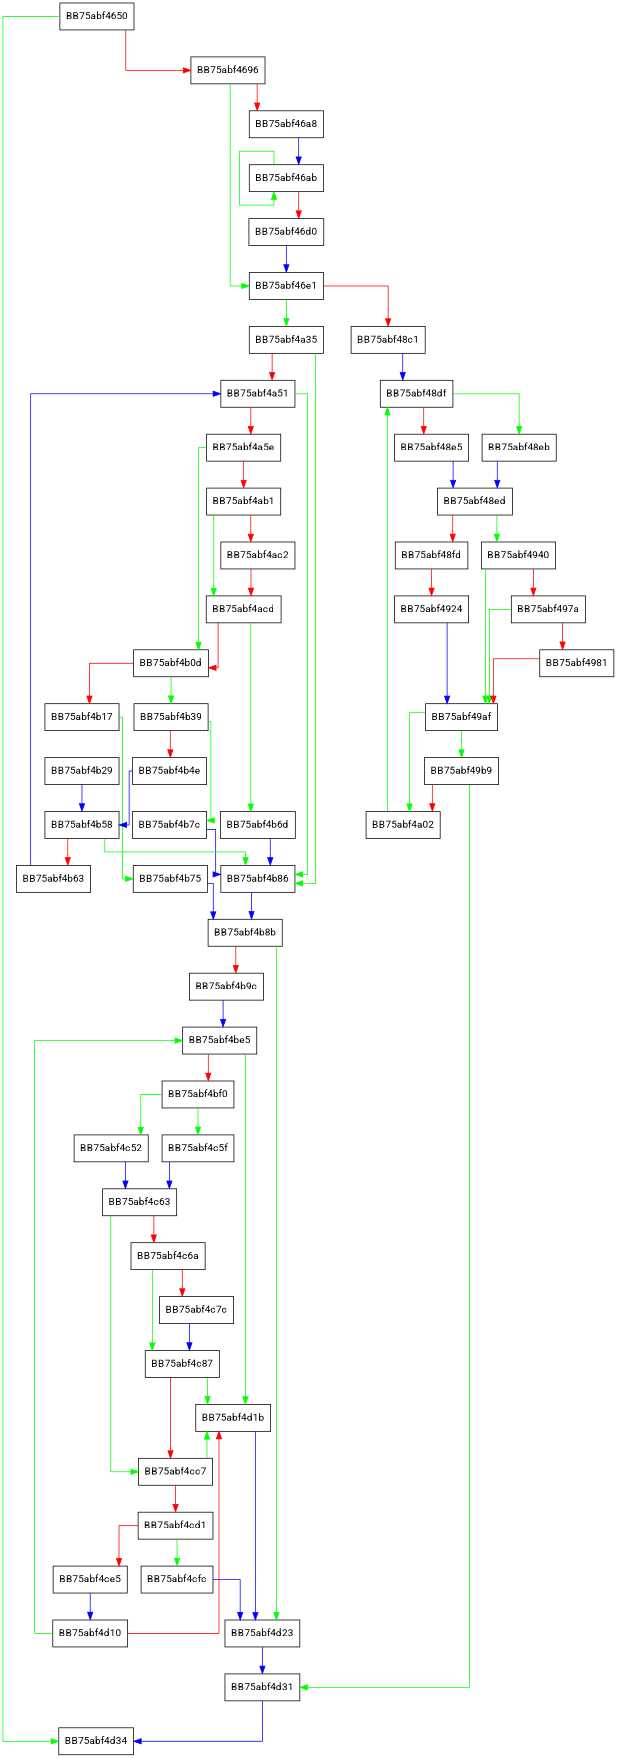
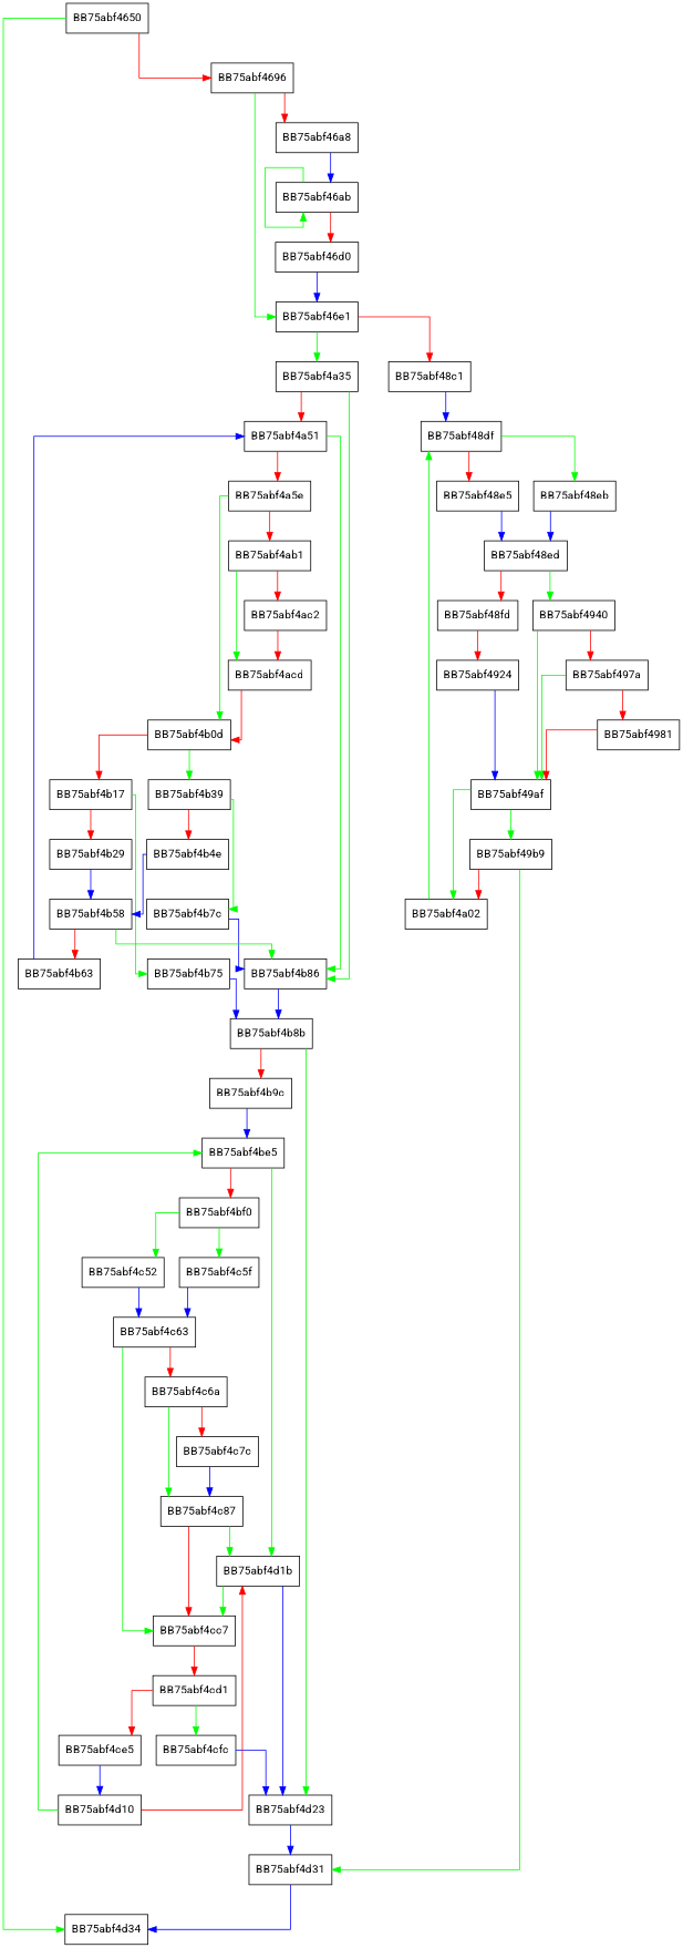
  digraph {
    fontname=Roboto
    splines=ortho
    node [fontname=Roboto shape=box]
    edge [color=green fontname=Roboto]
    BB75abf4650
    BB75abf4d34
    BB75abf4696
    BB75abf46e1
    BB75abf46a8
    BB75abf4a35
    BB75abf48c1
    BB75abf46ab
    BB75abf4b86
    BB75abf4a51
    BB75abf48df
    BB75abf46d0
    BB75abf4b8b
    BB75abf4a5e
    BB75abf48eb
    BB75abf48e5
    BB75abf48ed
    BB75abf4940
    BB75abf48fd
    BB75abf49af
    BB75abf497a
    BB75abf4924
    BB75abf4a02
    BB75abf49b9
    BB75abf4981
    BB75abf4d31
    BB75abf4d23
    BB75abf4b9c
    BB75abf4b0d
    BB75abf4ab1
    BB75abf4b39
    BB75abf4b17
    BB75abf4acd
    BB75abf4ac2
    BB75abf4b7c
    BB75abf4b4e
    BB75abf4b75
    BB75abf4b29
-   BB75abf4b6d
    BB75abf4b58
    BB75abf4b63
    BB75abf4be5
    BB75abf4d1b
    BB75abf4bf0
    BB75abf4c5f
    BB75abf4c52
    BB75abf4c63
    BB75abf4cc7
    BB75abf4c6a
    BB75abf4cd1
    BB75abf4c87
    BB75abf4c7c
    BB75abf4cfc
    BB75abf4ce5
    BB75abf4d10
    BB75abf4650 -> BB75abf4d34
    BB75abf4650 -> BB75abf4696 [color=red]
    BB75abf4696 -> BB75abf46e1
    BB75abf4696 -> BB75abf46a8 [color=red]
    BB75abf46e1 -> BB75abf4a35
    BB75abf46e1 -> BB75abf48c1 [color=red]
    BB75abf46a8 -> BB75abf46ab [color=blue]
    BB75abf4a35 -> BB75abf4b86
    BB75abf4a35 -> BB75abf4a51 [color=red]
    BB75abf48c1 -> BB75abf48df [color=blue]
    BB75abf46ab -> BB75abf46ab
    BB75abf46ab -> BB75abf46d0 [color=red]
    BB75abf4b86 -> BB75abf4b8b [color=blue]
    BB75abf4a51 -> BB75abf4b86
    BB75abf4a51 -> BB75abf4a5e [color=red]
    BB75abf48df -> BB75abf48eb
    BB75abf48df -> BB75abf48e5 [color=red]
    BB75abf46d0 -> BB75abf46e1 [color=blue]
    BB75abf4b8b -> BB75abf4d23
    BB75abf4b8b -> BB75abf4b9c [color=red]
    BB75abf4a5e -> BB75abf4b0d
    BB75abf4a5e -> BB75abf4ab1 [color=red]
    BB75abf48eb -> BB75abf48ed [color=blue]
    BB75abf48e5 -> BB75abf48ed [color=blue]
    BB75abf48ed -> BB75abf4940
    BB75abf48ed -> BB75abf48fd [color=red]
    BB75abf4940 -> BB75abf49af
    BB75abf4940 -> BB75abf497a [color=red]
    BB75abf48fd -> BB75abf4924 [color=red]
    BB75abf49af -> BB75abf4a02
    BB75abf49af -> BB75abf49b9
    BB75abf497a -> BB75abf49af
    BB75abf497a -> BB75abf4981 [color=red]
    BB75abf4924 -> BB75abf49af [color=blue]
    BB75abf4a02 -> BB75abf48df
    BB75abf49b9 -> BB75abf4a02 [color=red]
    BB75abf49b9 -> BB75abf4d31
    BB75abf4981 -> BB75abf49af [color=red]
    BB75abf4d31 -> BB75abf4d34 [color=blue]
    BB75abf4d23 -> BB75abf4d31 [color=blue]
    BB75abf4b9c -> BB75abf4be5 [color=blue]
    BB75abf4b0d -> BB75abf4b39
    BB75abf4b0d -> BB75abf4b17 [color=red]
    BB75abf4ab1 -> BB75abf4acd
    BB75abf4ab1 -> BB75abf4ac2 [color=red]
    BB75abf4b39 -> BB75abf4b7c
    BB75abf4b39 -> BB75abf4b4e [color=red]
    BB75abf4b17 -> BB75abf4b75
+   BB75abf4b17 -> BB75abf4b29 [color=red]
    BB75abf4acd -> BB75abf4b0d [color=red]
-   BB75abf4acd -> BB75abf4b6d
    BB75abf4ac2 -> BB75abf4acd [color=red]
    BB75abf4b7c -> BB75abf4b86 [color=blue]
    BB75abf4b4e -> BB75abf4b58 [color=blue]
    BB75abf4b75 -> BB75abf4b8b [color=blue]
    BB75abf4b29 -> BB75abf4b58 [color=blue]
-   BB75abf4b6d -> BB75abf4b86 [color=blue]
    BB75abf4b58 -> BB75abf4b86
    BB75abf4b58 -> BB75abf4b63 [color=red]
    BB75abf4b63 -> BB75abf4a51 [color=blue]
    BB75abf4be5 -> BB75abf4d1b
    BB75abf4be5 -> BB75abf4bf0 [color=red]
    BB75abf4d1b -> BB75abf4d23 [color=blue]
    BB75abf4bf0 -> BB75abf4c5f
    BB75abf4bf0 -> BB75abf4c52
    BB75abf4c5f -> BB75abf4c63 [color=blue]
    BB75abf4c52 -> BB75abf4c63 [color=blue]
    BB75abf4c63 -> BB75abf4cc7
    BB75abf4c63 -> BB75abf4c6a [color=red]
-   BB75abf4cc7 -> BB75abf4d1b
+   BB75abf4d1b -> BB75abf4cc7
    BB75abf4cc7 -> BB75abf4cd1 [color=red]
    BB75abf4c6a -> BB75abf4c87
    BB75abf4c6a -> BB75abf4c7c [color=red]
    BB75abf4cd1 -> BB75abf4cfc
    BB75abf4cd1 -> BB75abf4ce5 [color=red]
    BB75abf4c87 -> BB75abf4d1b
    BB75abf4c87 -> BB75abf4cc7 [color=red]
    BB75abf4c7c -> BB75abf4c87 [color=blue]
    BB75abf4cfc -> BB75abf4d23 [color=blue]
    BB75abf4ce5 -> BB75abf4d10 [color=blue]
    BB75abf4d10 -> BB75abf4be5
    BB75abf4d10 -> BB75abf4d1b [color=red]
  }
